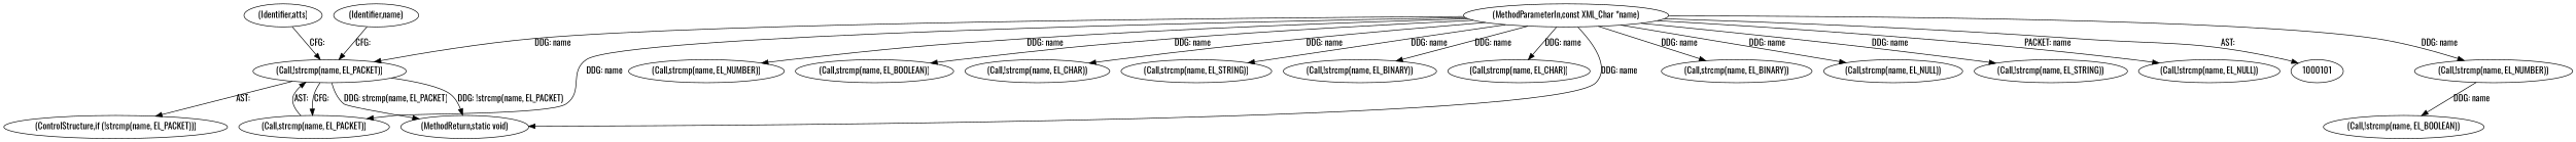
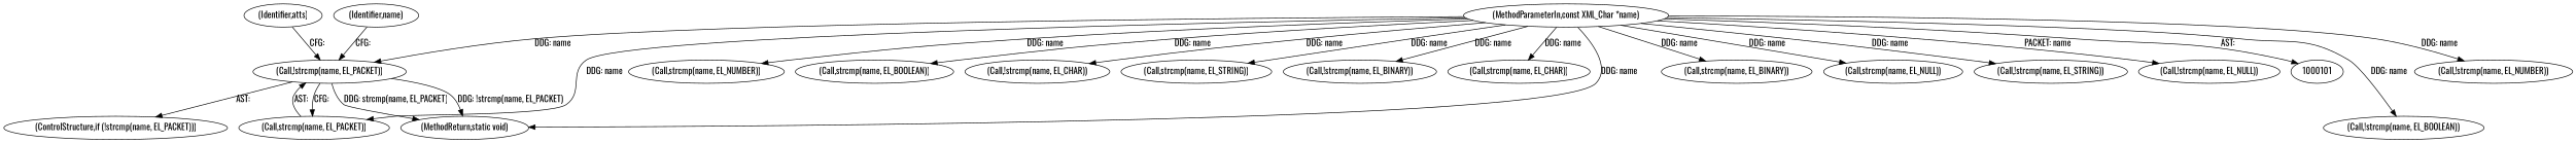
  digraph {
    fontname=Oswald
    node [fontname=Oswald]
    edge [fontname=Oswald]
    n1 [label="(Call,!strcmp(name, EL_PACKET))"]
    n2 [label="(ControlStructure,if (!strcmp(name, EL_PACKET)))"]
    n3 [label="(MethodReturn,static void)"]
    n4 [label="(Call,strcmp(name, EL_PACKET))"]
    n5 [label="(MethodParameterIn,const XML_Char *name)"]
    n6 [label="(Call,strcmp(name, EL_NUMBER))"]
    n7 [label="(Call,strcmp(name, EL_BOOLEAN))"]
    n8 [label="(Call,!strcmp(name, EL_CHAR))"]
    n9 [label="(Call,strcmp(name, EL_STRING))"]
    n10 [label="(Call,!strcmp(name, EL_BINARY))"]
    n11 [label="(Call,strcmp(name, EL_CHAR))"]
    n12 [label="(Call,!strcmp(name, EL_NUMBER))"]
    n13 [label="(Call,!strcmp(name, EL_BOOLEAN))"]
    n14 [label="(Call,strcmp(name, EL_BINARY))"]
    n15 [label="(Call,strcmp(name, EL_NULL))"]
    n16 [label="(Call,!strcmp(name, EL_STRING))"]
    n17 [label="(Call,!strcmp(name, EL_NULL))"]
    1000101
    n19 [label="(Identifier,atts)"]
    n20 [label="(Identifier,name)"]
    n1 -> n2 [label="AST: "]
    n1 -> n3 [label="DDG: !strcmp(name, EL_PACKET)"]
    n1 -> n3 [label="DDG: strcmp(name, EL_PACKET)"]
    n1 -> n4 [label="CFG: "]
    n4 -> n1 [label="AST: "]
    n5 -> n1 [label="DDG: name"]
    n5 -> n3 [label="DDG: name"]
    n5 -> n4 [label="DDG: name"]
    n5 -> n6 [label="DDG: name"]
    n5 -> n7 [label="DDG: name"]
    n5 -> n8 [label="DDG: name"]
    n5 -> n9 [label="DDG: name"]
    n5 -> n10 [label="DDG: name"]
    n5 -> n11 [label="DDG: name"]
    n5 -> n12 [label="DDG: name"]
-   n12 -> n13 [label="DDG: name"]
+   n5 -> n13 [label="DDG: name"]
    n5 -> n14 [label="DDG: name"]
    n5 -> n15 [label="DDG: name"]
    n5 -> n16 [label="DDG: name"]
    n5 -> n17 [label="PACKET: name"]
    n5 -> 1000101 [label="AST: "]
    n19 -> n1 [label="CFG: "]
    n20 -> n1 [label="CFG: "]
  }
